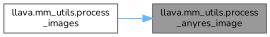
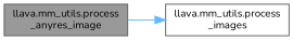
  digraph {
    rankdir=RL
    fontname=Nunito
    node [fontname=Nunito fontsize=10 shape=box style=filled]
    n1 [color=gray40 fillcolor=grey60 fontcolor=black height=0.2 label="llava.mm_utils.process\l_anyres_image" width=0.4]
    n2 [color=grey40 fillcolor=white height=0.2 label="llava.mm_utils.process\l_images" width=0.4]
-   n1 -> n2 [color=steelblue1 dir=back fontname=Nunito fontsize=10 labelfontname=Helvetica labelfontsize=10 style=solid]
+   n2 -> n1 [color=steelblue1 dir=back fontname=Nunito fontsize=10 labelfontname=Helvetica labelfontsize=10 style=solid]
  }
